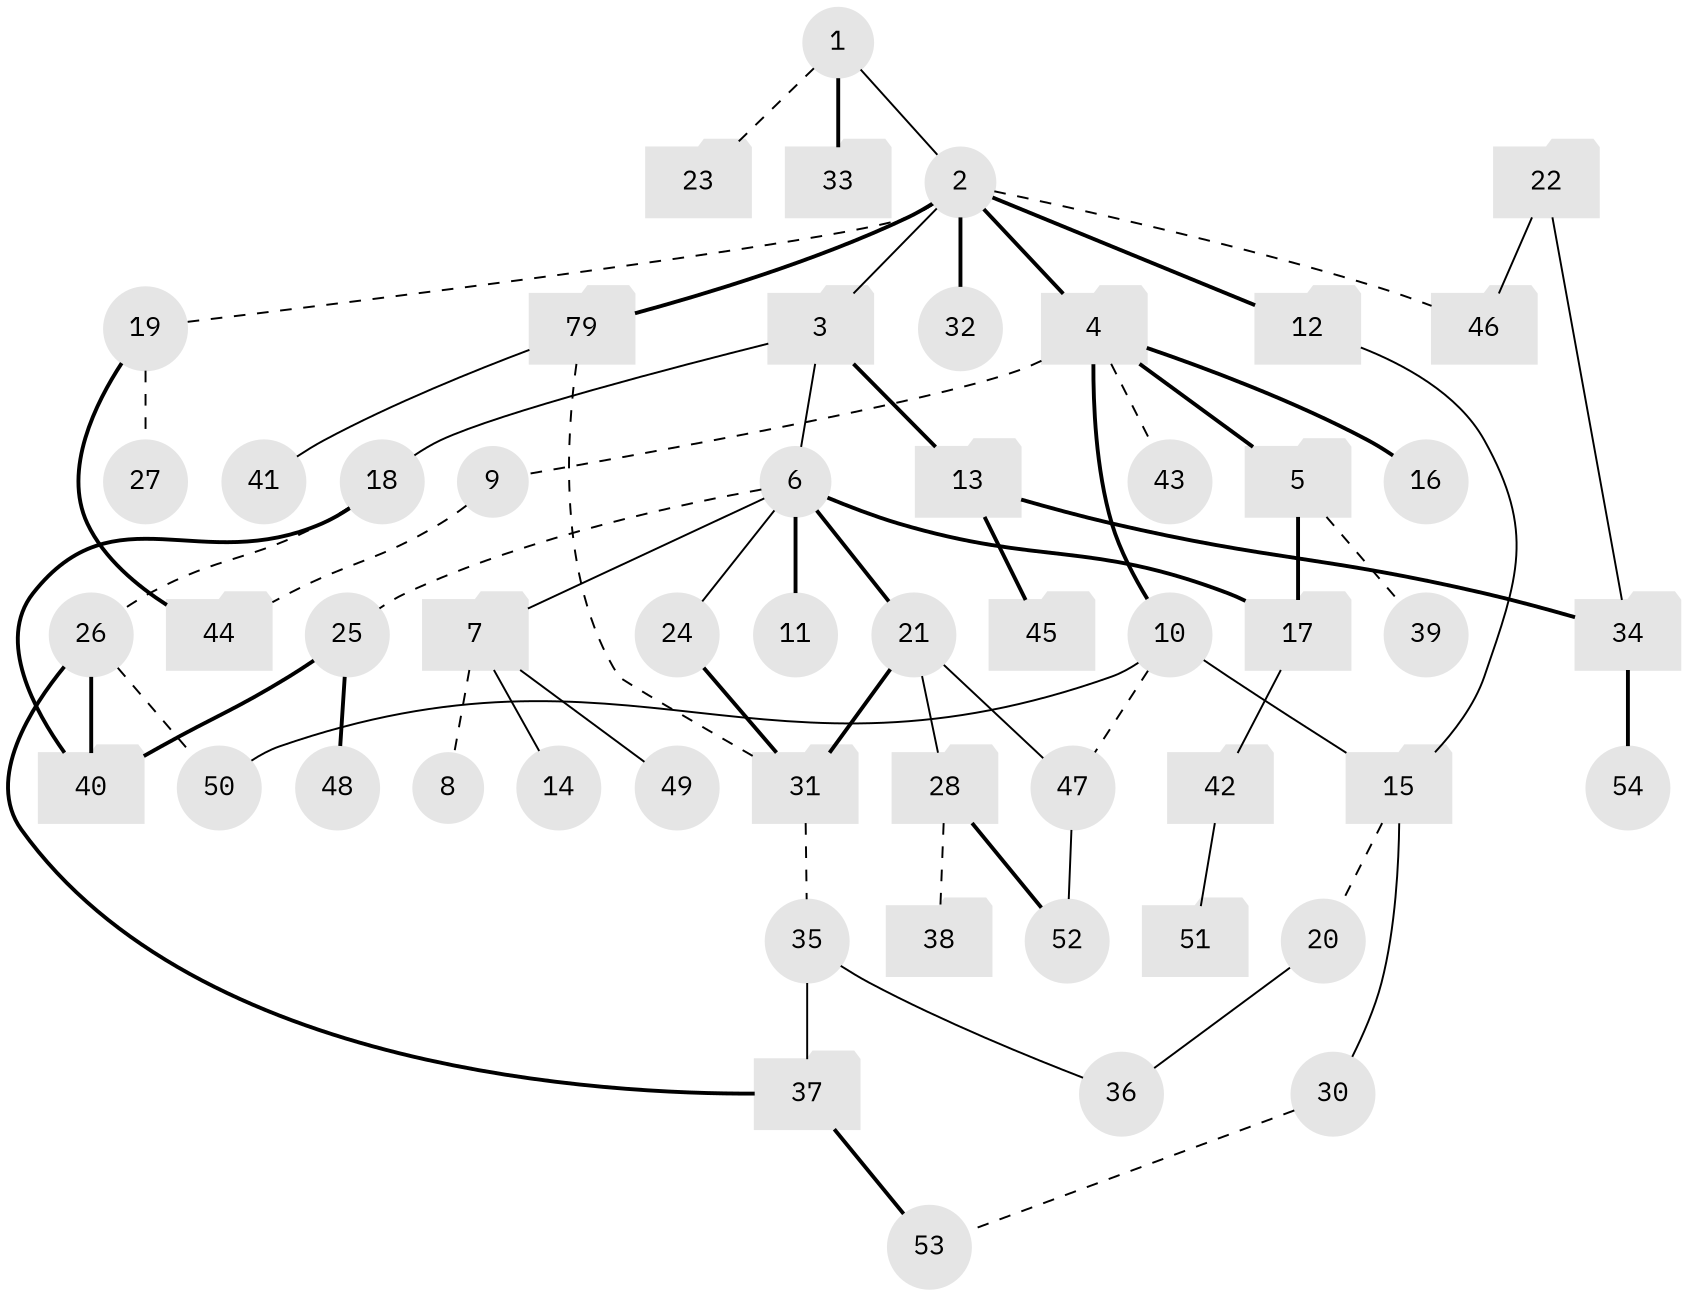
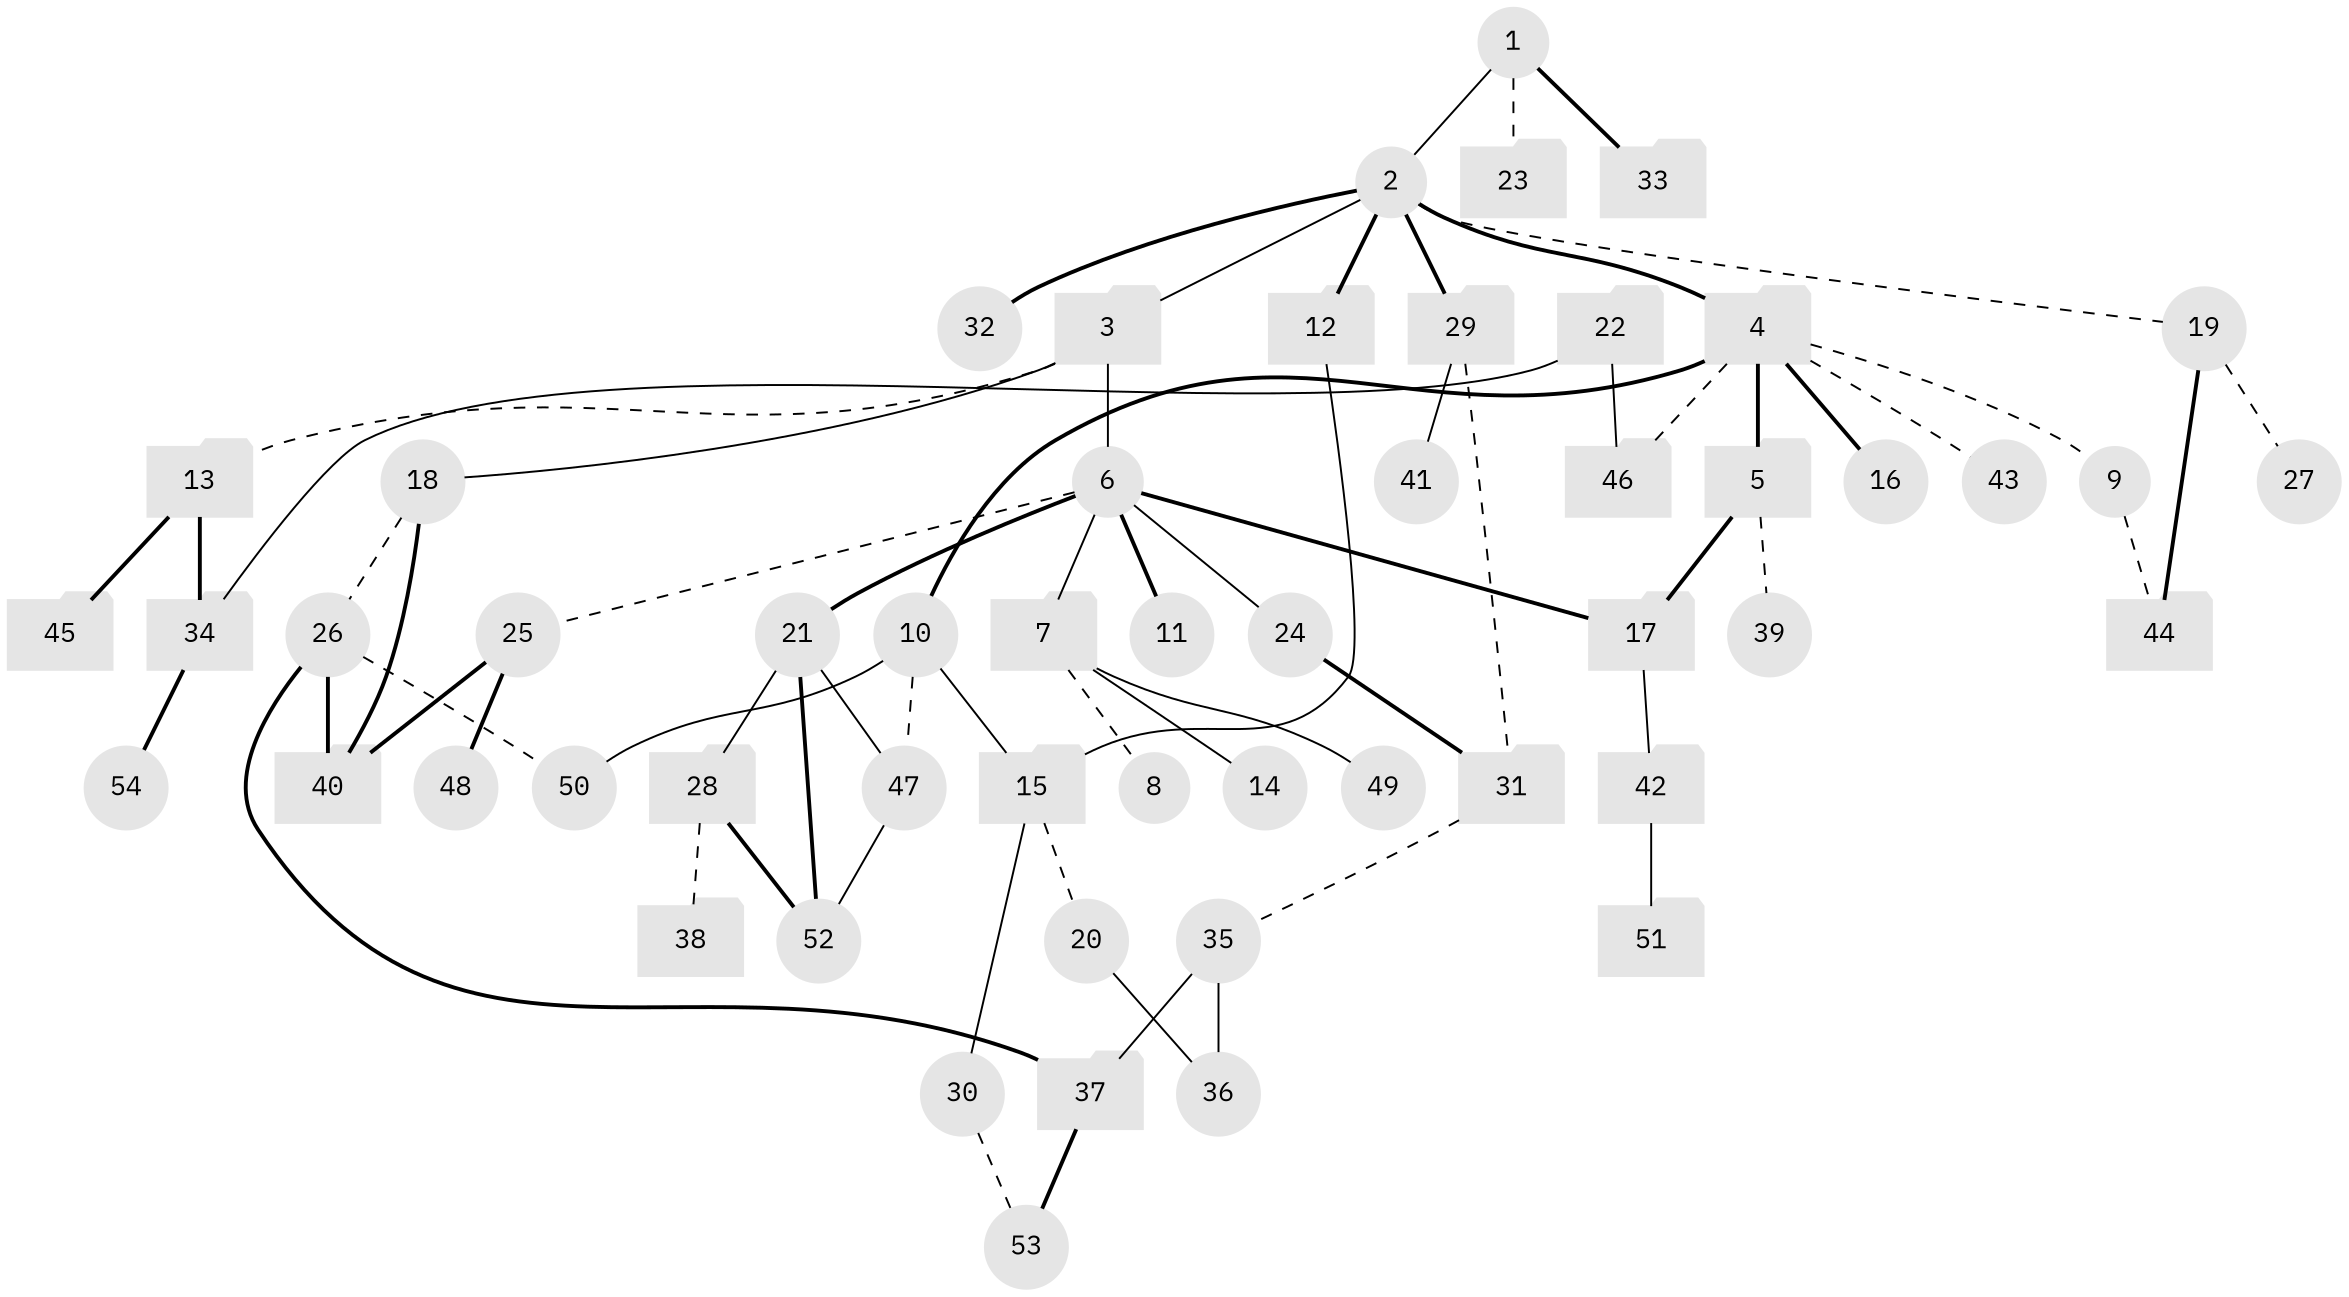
  graph {
    fontname="IBM Plex Mono"
    node [color=gray90 fontname="IBM Plex Mono" shape=circle style=filled]
    edge [fontname="IBM Plex Mono" style=bold]
    1
    2
    23 [shape=folder]
    33 [shape=folder]
    3 [shape=folder]
    4 [shape=folder]
    12 [shape=folder]
    19
-   29 [shape=folder label=79]
+   29 [shape=folder]
    32
    6
    13 [shape=folder]
    18
    5 [shape=folder]
    9
    10
    16
    43
    46 [shape=folder]
    15 [shape=folder]
    44 [shape=folder]
    27
    31 [shape=folder]
    41
    17 [shape=folder]
    7 [shape=folder]
    11
    21
    24
    25
    34 [shape=folder]
    45 [shape=folder]
    26
    40 [shape=folder]
    22 [shape=folder]
    39
    47
    50
    42 [shape=folder]
    8
    14
    49
    28 [shape=folder]
    48
    20
    30
    52
    54
    36
    53
    51 [shape=folder]
    37 [shape=folder]
    38 [shape=folder]
    35
    1 -- 2 [style=solid]
    1 -- 23 [style=dashed]
    1 -- 33
    2 -- 3 [style=solid]
    2 -- 4
    2 -- 12
    2 -- 19 [style=dashed]
    2 -- 29
    2 -- 32
    3 -- 6 [style=solid]
-   3 -- 13
+   3 -- 13 [style=dashed]
    3 -- 18 [style=solid]
    4 -- 5
    4 -- 9 [style=dashed]
    4 -- 10
    4 -- 16
    4 -- 43 [style=dashed]
-   2 -- 46 [style=dashed]
+   4 -- 46 [style=dashed]
    12 -- 15 [style=solid]
    19 -- 44
    19 -- 27 [style=dashed]
    29 -- 31 [style=dashed]
    29 -- 41 [style=solid]
    6 -- 17
    6 -- 7 [style=solid]
    6 -- 11
    6 -- 21
    6 -- 24 [style=solid]
    6 -- 25 [style=dashed]
    13 -- 34
    13 -- 45
    18 -- 26 [style=dashed]
    18 -- 40
    5 -- 17
    5 -- 39 [style=dashed]
    9 -- 44 [style=dashed]
    10 -- 15 [style=solid]
    10 -- 47 [style=dashed]
    10 -- 50 [style=solid]
    15 -- 20 [style=dashed]
    15 -- 30 [style=solid]
    31 -- 35 [style=dashed]
    17 -- 42 [style=solid]
    7 -- 8 [style=dashed]
    7 -- 14 [style=solid]
    7 -- 49 [style=solid]
-   21 -- 31
+   21 -- 52
    21 -- 47 [style=solid]
    21 -- 28 [style=solid]
    24 -- 31
    25 -- 40
    25 -- 48
    34 -- 54
    26 -- 40
    26 -- 50 [style=dashed]
    26 -- 37
    22 -- 46 [style=solid]
    22 -- 34 [style=solid]
    47 -- 52 [style=solid]
    42 -- 51 [style=solid]
    28 -- 52
    28 -- 38 [style=dashed]
    20 -- 36 [style=solid]
    30 -- 53 [style=dashed]
    37 -- 53
    35 -- 36 [style=solid]
    35 -- 37 [style=solid]
  }
